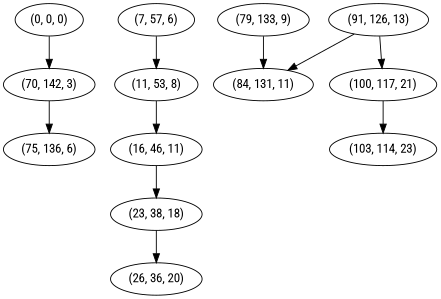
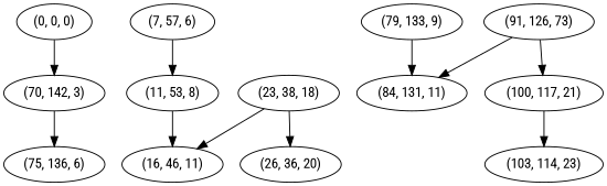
  digraph {
    fontname="Roboto Condensed"
    node [fontname="Roboto Condensed"]
    edge [fontname="Roboto Condensed"]
    "(0, 0, 0)"
    "(70, 142, 3)"
    "(7, 57, 6)"
    "(11, 53, 8)"
    "(75, 136, 6)"
    "(16, 46, 11)"
    "(23, 38, 18)"
    "(26, 36, 20)"
    "(79, 133, 9)"
    "(84, 131, 11)"
-   "(91, 126, 13)"
+   "(91, 126, 13)" [label="(91, 126, 73)"]
    "(100, 117, 21)"
    "(103, 114, 23)"
    "(0, 0, 0)" -> "(70, 142, 3)"
    "(70, 142, 3)" -> "(75, 136, 6)"
    "(7, 57, 6)" -> "(11, 53, 8)"
    "(11, 53, 8)" -> "(16, 46, 11)"
-   "(16, 46, 11)" -> "(23, 38, 18)"
+   "(23, 38, 18)" -> "(16, 46, 11)"
    "(23, 38, 18)" -> "(26, 36, 20)"
    "(79, 133, 9)" -> "(84, 131, 11)"
    "(91, 126, 13)" -> "(84, 131, 11)"
    "(91, 126, 13)" -> "(100, 117, 21)"
    "(100, 117, 21)" -> "(103, 114, 23)"
  }
